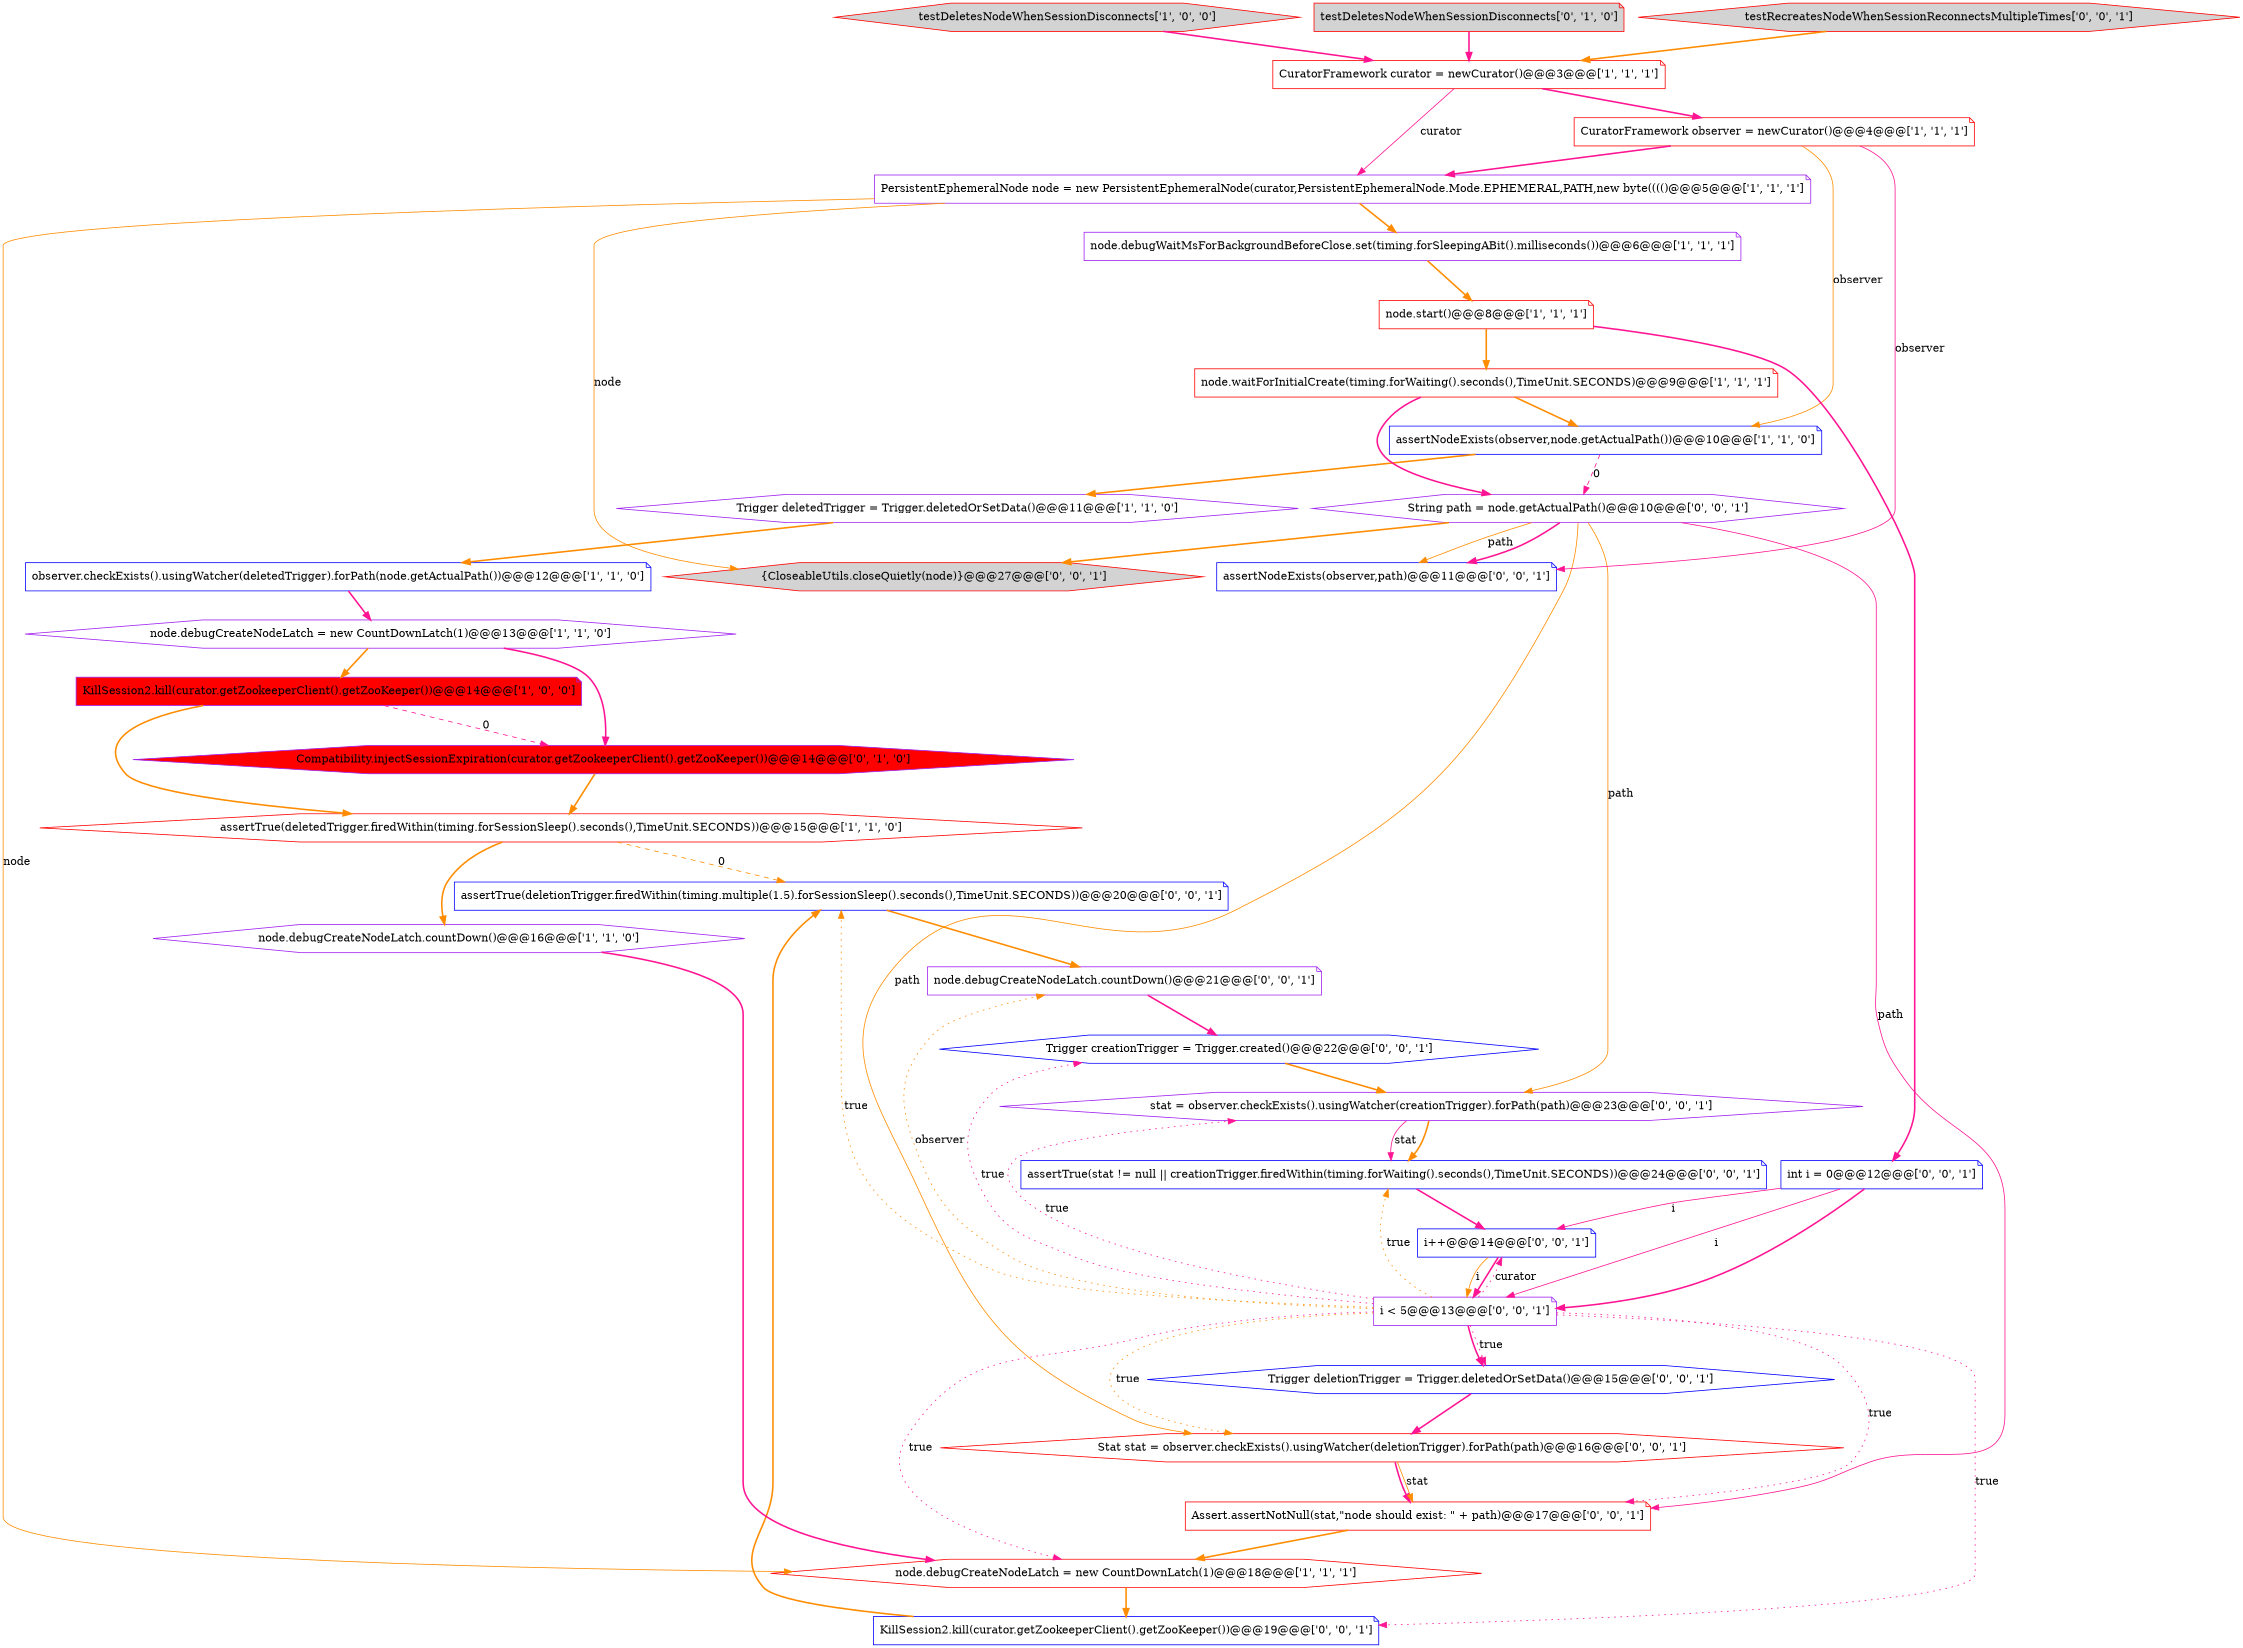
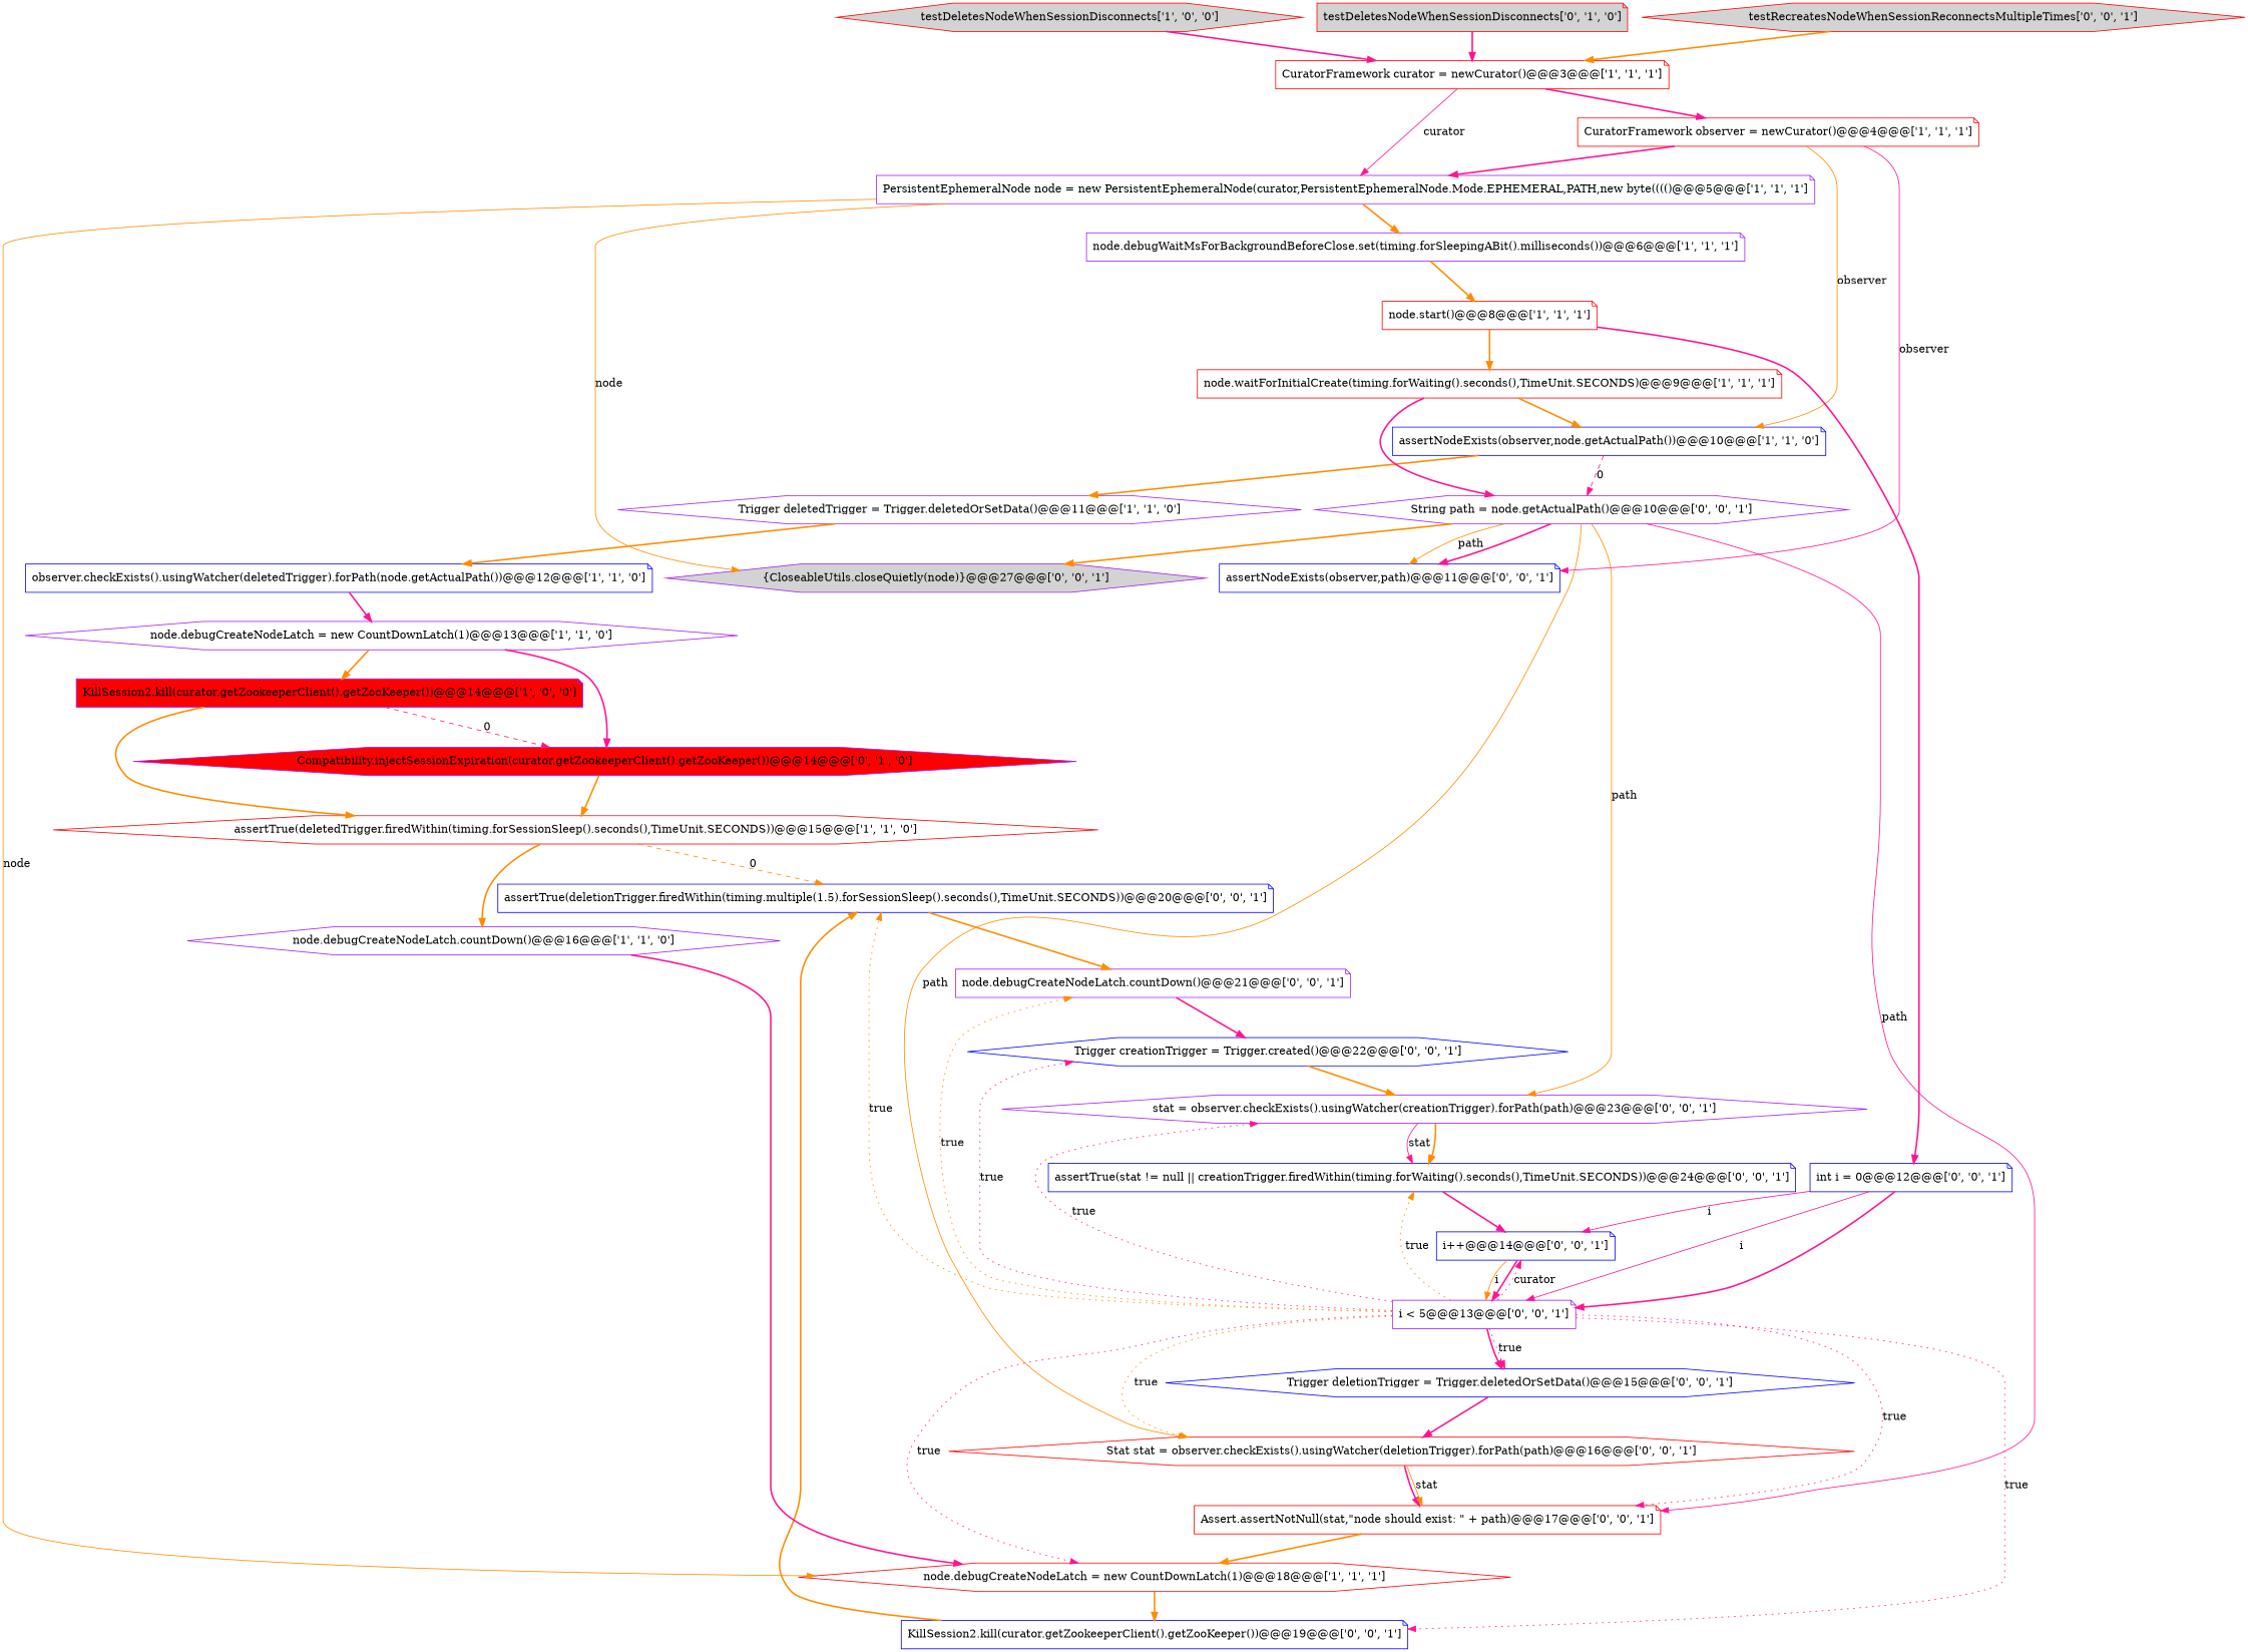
  digraph {
    node [color=purple fillcolor=white shape=note style=filled]
    edge [color=deeppink style=bold]
    n1 [color=blue label="assertTrue(deletionTrigger.firedWithin(timing.multiple(1.5).forSessionSleep().seconds(),TimeUnit.SECONDS))@@@20@@@['0', '0', '1']"]
    n2 [label="node.debugCreateNodeLatch.countDown()@@@21@@@['0', '0', '1']"]
    n3 [color=blue label="Trigger creationTrigger = Trigger.created()@@@22@@@['0', '0', '1']" shape=hexagon]
    n4 [color=blue label="assertNodeExists(observer,node.getActualPath())@@@10@@@['1', '1', '0']"]
    n5 [label="Trigger deletedTrigger = Trigger.deletedOrSetData()@@@11@@@['1', '1', '0']" shape=hexagon]
    n6 [label="String path = node.getActualPath()@@@10@@@['0', '0', '1']" shape=hexagon]
    n7 [color=blue label="observer.checkExists().usingWatcher(deletedTrigger).forPath(node.getActualPath())@@@12@@@['1', '1', '0']"]
    n8 [label="stat = observer.checkExists().usingWatcher(creationTrigger).forPath(path)@@@23@@@['0', '0', '1']" shape=hexagon]
    n9 [color=red label="Stat stat = observer.checkExists().usingWatcher(deletionTrigger).forPath(path)@@@16@@@['0', '0', '1']" shape=hexagon]
-   n10 [color=red fillcolor=lightgray label="{CloseableUtils.closeQuietly(node)}@@@27@@@['0', '0', '1']" shape=hexagon]
+   n10 [fillcolor=lightgray label="{CloseableUtils.closeQuietly(node)}@@@27@@@['0', '0', '1']" shape=hexagon]
    n11 [color=red label="Assert.assertNotNull(stat,\"node should exist: \" + path)@@@17@@@['0', '0', '1']"]
    n12 [color=blue label="assertNodeExists(observer,path)@@@11@@@['0', '0', '1']"]
    n13 [color=blue label="int i = 0@@@12@@@['0', '0', '1']"]
    n14 [label="i < 5@@@13@@@['0', '0', '1']"]
    n15 [color=blue label="i++@@@14@@@['0', '0', '1']"]
    n16 [color=blue label="assertTrue(stat != null || creationTrigger.firedWithin(timing.forWaiting().seconds(),TimeUnit.SECONDS))@@@24@@@['0', '0', '1']"]
    n17 [color=blue label="Trigger deletionTrigger = Trigger.deletedOrSetData()@@@15@@@['0', '0', '1']" shape=hexagon]
    n18 [color=blue label="KillSession2.kill(curator.getZookeeperClient().getZooKeeper())@@@19@@@['0', '0', '1']"]
    n19 [color=red label="node.debugCreateNodeLatch = new CountDownLatch(1)@@@18@@@['1', '1', '1']" shape=hexagon]
    n20 [color=red label="assertTrue(deletedTrigger.firedWithin(timing.forSessionSleep().seconds(),TimeUnit.SECONDS))@@@15@@@['1', '1', '0']" shape=hexagon]
    n21 [label="node.debugCreateNodeLatch.countDown()@@@16@@@['1', '1', '0']" shape=hexagon]
    n22 [color=red label="CuratorFramework curator = newCurator()@@@3@@@['1', '1', '1']"]
    n23 [label="PersistentEphemeralNode node = new PersistentEphemeralNode(curator,PersistentEphemeralNode.Mode.EPHEMERAL,PATH,new byte(((()@@@5@@@['1', '1', '1']"]
    n24 [color=red label="CuratorFramework observer = newCurator()@@@4@@@['1', '1', '1']"]
    n25 [label="node.debugWaitMsForBackgroundBeforeClose.set(timing.forSleepingABit().milliseconds())@@@6@@@['1', '1', '1']"]
    n26 [fillcolor=red label="Compatibility.injectSessionExpiration(curator.getZookeeperClient().getZooKeeper())@@@14@@@['0', '1', '0']" shape=hexagon]
    n27 [color=red label="node.waitForInitialCreate(timing.forWaiting().seconds(),TimeUnit.SECONDS)@@@9@@@['1', '1', '1']"]
    n28 [color=red label="node.start()@@@8@@@['1', '1', '1']"]
    n29 [label="node.debugCreateNodeLatch = new CountDownLatch(1)@@@13@@@['1', '1', '0']" shape=hexagon]
    n30 [fillcolor=red label="KillSession2.kill(curator.getZookeeperClient().getZooKeeper())@@@14@@@['1', '0', '0']"]
    n31 [color=red fillcolor=lightgray label="testDeletesNodeWhenSessionDisconnects['1', '0', '0']" shape=hexagon]
    n32 [color=red fillcolor=lightgray label="testDeletesNodeWhenSessionDisconnects['0', '1', '0']"]
    n33 [color=red fillcolor=lightgray label="testRecreatesNodeWhenSessionReconnectsMultipleTimes['0', '0', '1']" shape=hexagon]
    n1 -> n2 [color=darkorange]
    n2 -> n3
    n3 -> n8 [color=darkorange]
    n4 -> n5 [color=darkorange]
    n4 -> n6 [label=0 style=dashed]
    n5 -> n7 [color=darkorange]
    n6 -> n8 [color=darkorange label=path style=solid]
    n6 -> n9 [color=darkorange label=path style=solid]
    n6 -> n10 [color=darkorange]
    n6 -> n11 [label=path style=solid]
    n6 -> n12 [color=darkorange label=path style=solid]
    n6 -> n12
    n7 -> n29
    n8 -> n16 [color=darkorange]
    n8 -> n16 [label=stat style=solid]
    n9 -> n11
    n9 -> n11 [color=darkorange label=stat style=solid]
    n11 -> n19 [color=darkorange]
    n13 -> n14
    n13 -> n14 [label=i style=solid]
    n13 -> n15 [label=i style=solid]
    n14 -> n1 [color=darkorange label=true style=dotted]
-   n14 -> n2 [color=darkorange label=observer style=dotted]
+   n14 -> n2 [color=darkorange label=true style=dotted]
    n14 -> n3 [label=true style=dotted]
    n14 -> n8 [label=true style=dotted]
    n14 -> n9 [color=darkorange label=true style=dotted]
    n14 -> n11 [label=true style=dotted]
    n14 -> n15 [label=curator style=dotted]
    n14 -> n16 [color=darkorange label=true style=dotted]
    n14 -> n17 [label=true style=dotted]
    n14 -> n17
    n14 -> n18 [label=true style=dotted]
    n14 -> n19 [label=true style=dotted]
    n15 -> n14
    n15 -> n14 [color=darkorange label=i style=solid]
    n16 -> n15
    n17 -> n9
    n18 -> n1 [color=darkorange]
    n19 -> n18 [color=darkorange]
    n20 -> n1 [color=darkorange label=0 style=dashed]
    n20 -> n21 [color=darkorange]
    n21 -> n19
    n22 -> n23 [label=curator style=solid]
    n22 -> n24
    n23 -> n10 [color=darkorange label="node" style=solid]
    n23 -> n19 [color=darkorange label="node" style=solid]
    n23 -> n25 [color=darkorange]
    n24 -> n4 [color=darkorange label=observer style=solid]
    n24 -> n12 [label=observer style=solid]
    n24 -> n23
    n25 -> n28 [color=darkorange]
    n26 -> n20 [color=darkorange]
    n27 -> n4 [color=darkorange]
    n27 -> n6
    n28 -> n13
    n28 -> n27 [color=darkorange]
    n29 -> n26
    n29 -> n30 [color=darkorange]
    n30 -> n20 [color=darkorange]
    n30 -> n26 [label=0 style=dashed]
    n31 -> n22
    n32 -> n22
    n33 -> n22 [color=darkorange]
  }
